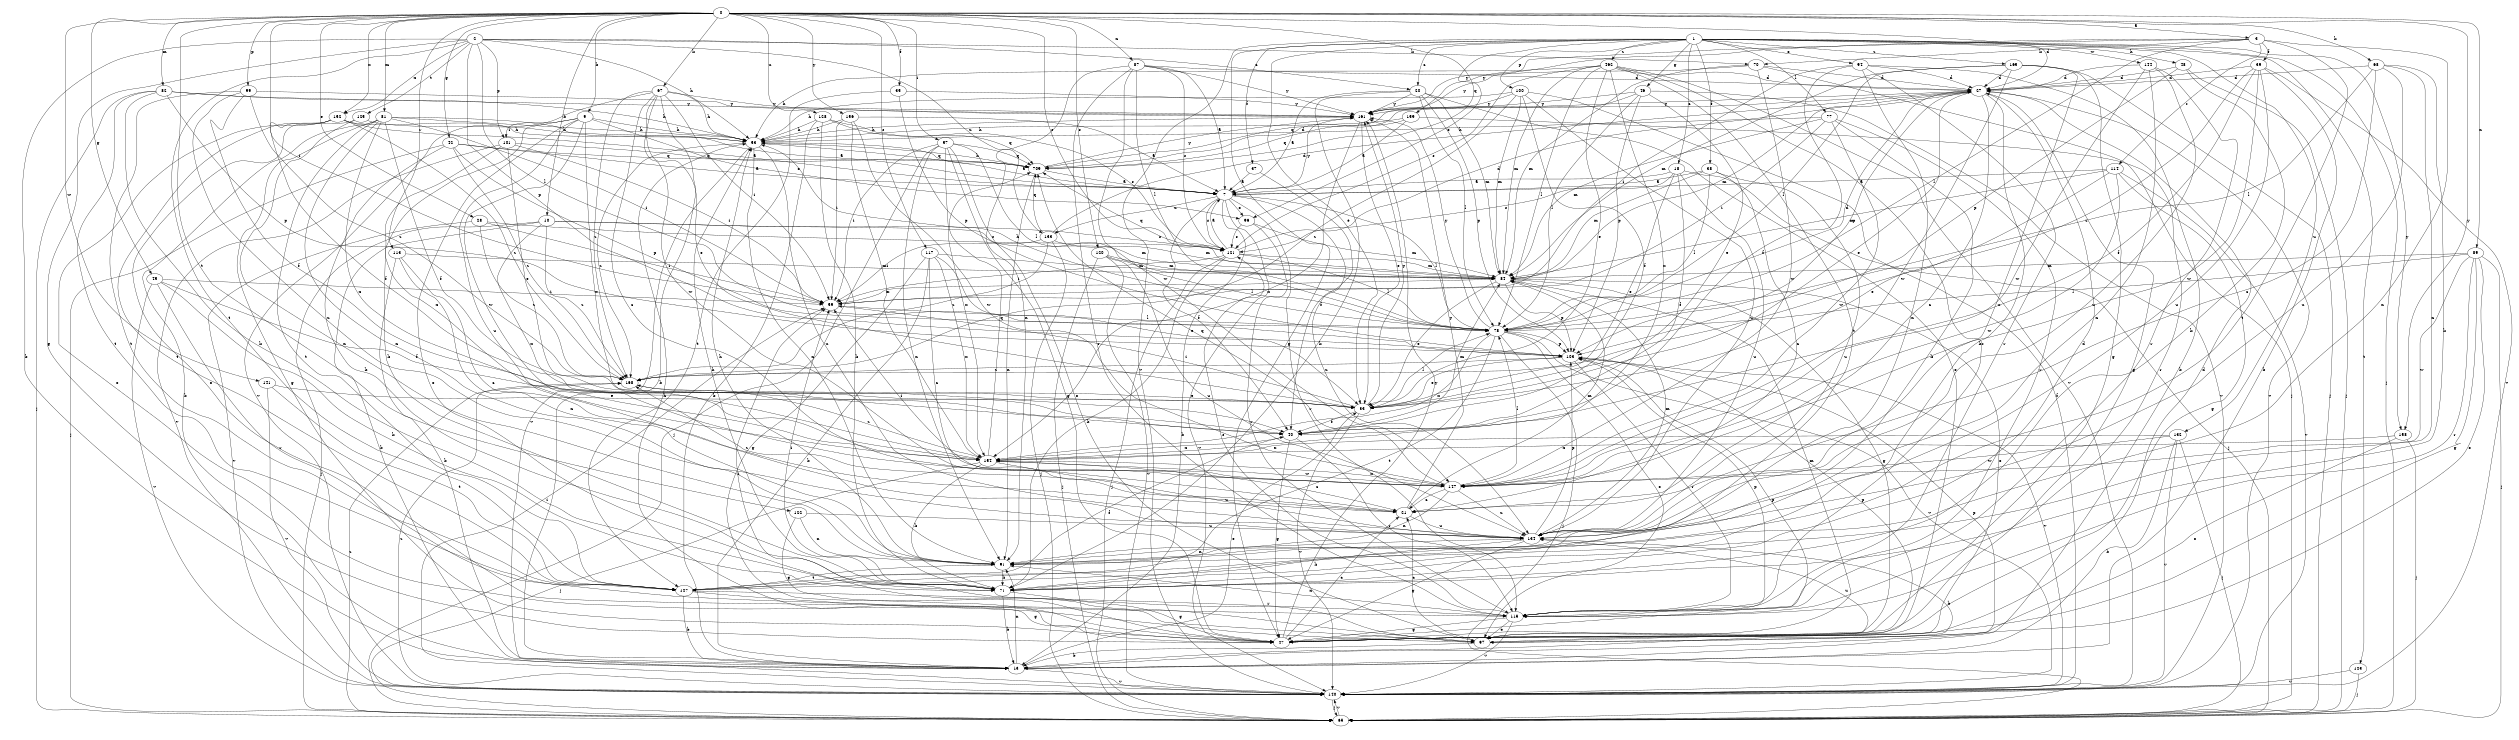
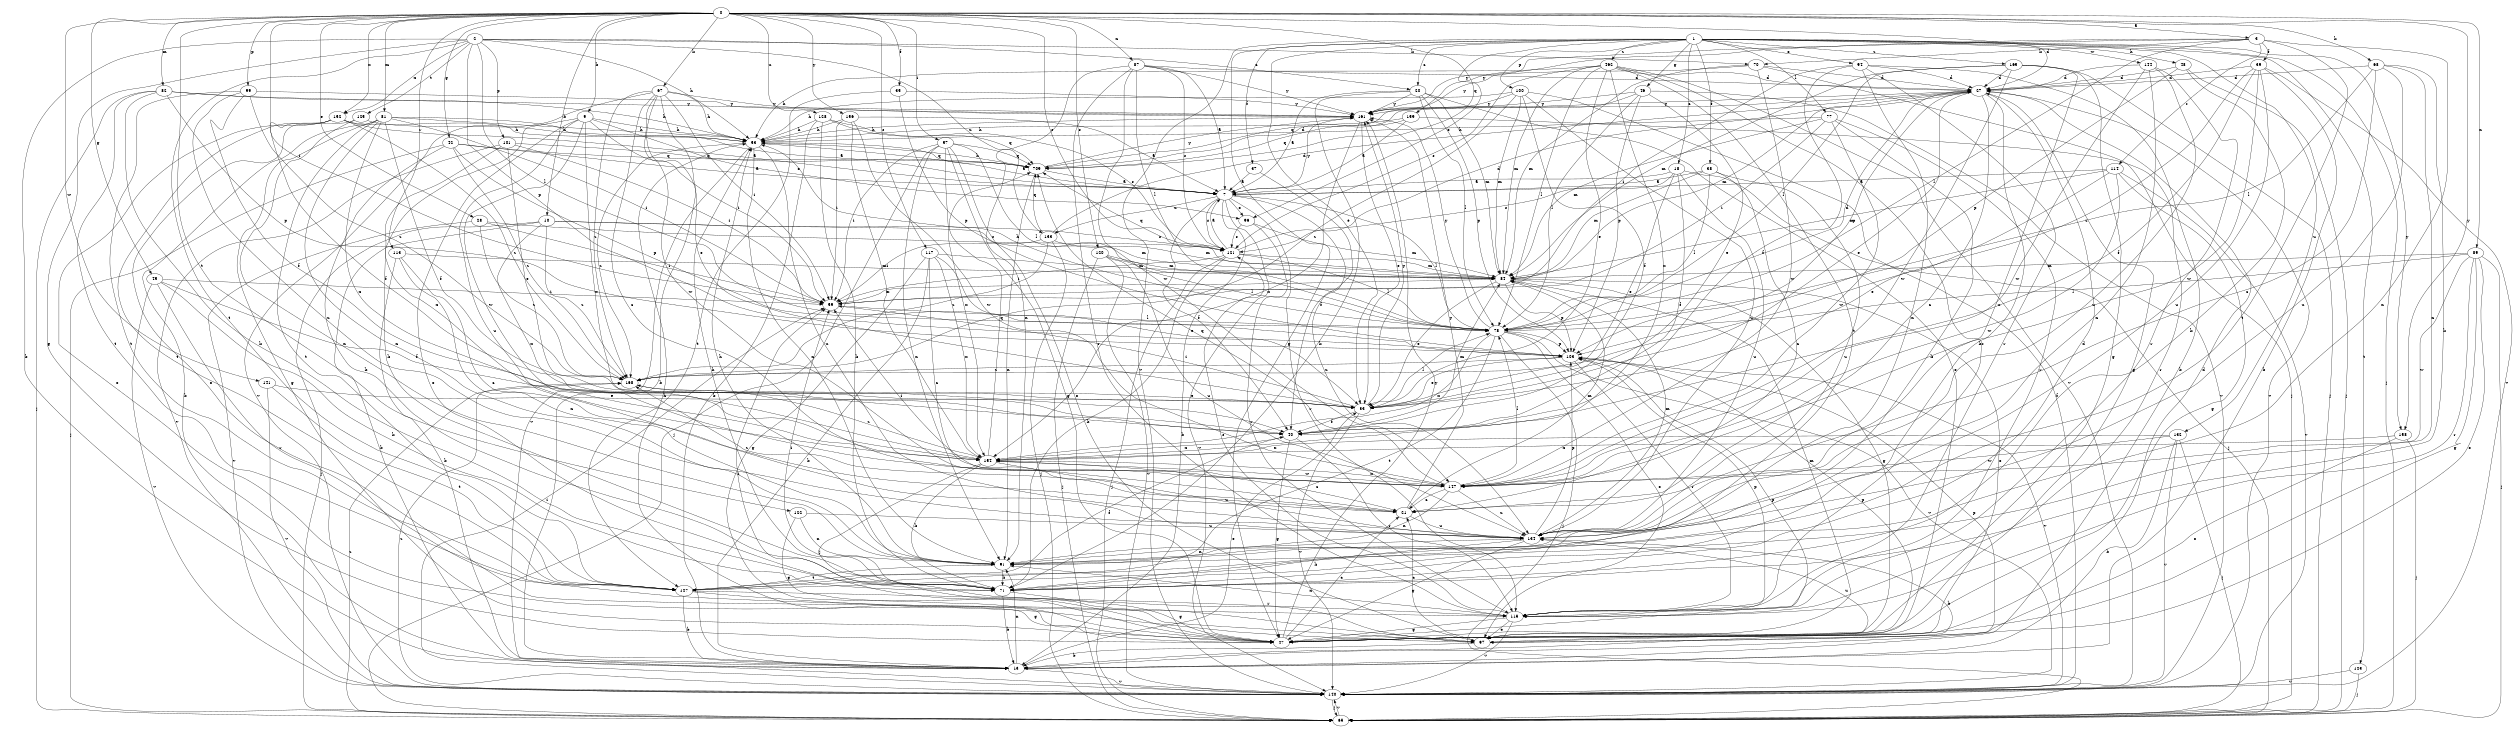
  strict digraph {
    0
    3
    9
    10
    27
    28
    35
    42
    45
    57
    59
    67
    68
    81
    82
    87
    89
    99
    n19 [label=709]
    113
    117
    120
    121
    122
    128
    141
    152
    156
    158
    70
    78
    127
    39
    91
    114
    159
    161
    96
    53
    134
    71
    97
    147
    154
    65
    13
    84
    168
    33
    47
    140
    103
    21
    7
    40
    115
    1
    18
    20
    37
    38
    46
    48
    77
    94
    100
    123
    132
    144
    n70 [label=462]
    165
    2
    101
    125
    133
    0 -> 3 [label=a]
    0 -> 9 [label=b]
    0 -> 10 [label=b]
    0 -> 27 [label=d]
    0 -> 28 [label=e]
    0 -> 35 [label=f]
    0 -> 42 [label=g]
    0 -> 45 [label=g]
    0 -> 57 [label=i]
    0 -> 59 [label=i]
    0 -> 67 [label=k]
    0 -> 68 [label=k]
    0 -> 81 [label=m]
    0 -> 82 [label=m]
    0 -> 87 [label=n]
    0 -> 89 [label=n]
    0 -> 99 [label=p]
    0 -> n19 [label=q]
    0 -> 113 [label=r]
    0 -> 117 [label=s]
    0 -> 120 [label=s]
    0 -> 121 [label=s]
    0 -> 122 [label=t]
    0 -> 128 [label=u]
    0 -> 141 [label=w]
    0 -> 152 [label=x]
    0 -> 156 [label=y]
    0 -> 158 [label=y]
    3 -> 70 [label=k]
    3 -> 78 [label=l]
    3 -> 127 [label=t]
    3 -> 39 [label=f]
    3 -> 91 [label=n]
    3 -> 114 [label=r]
    3 -> 159 [label=y]
    3 -> 161 [label=y]
-   9 -> 101 [label=i]
+   9 -> 59 [label=i]
    9 -> 96 [label=o]
    9 -> 53 [label=h]
    9 -> 134 [label=u]
    9 -> 71 [label=k]
    9 -> 97 [label=o]
    9 -> 147 [label=w]
    9 -> 154 [label=x]
    10 -> 121 [label=s]
    10 -> 154 [label=x]
    10 -> 65 [label=j]
    10 -> 13 [label=b]
    10 -> 84 [label=m]
    10 -> 168 [label=z]
    27 -> 161 [label=y]
    27 -> 71 [label=k]
    27 -> 84 [label=m]
    27 -> 33 [label=e]
    27 -> 47 [label=g]
    27 -> 140 [label=v]
    27 -> 103 [label=p]
    27 -> 21 [label=c]
    28 -> 59 [label=i]
    28 -> 121 [label=s]
    28 -> 168 [label=z]
    28 -> 140 [label=v]
    35 -> 127 [label=t]
    35 -> 161 [label=y]
    35 -> 103 [label=p]
    42 -> n19 [label=q]
    42 -> 71 [label=k]
    42 -> 65 [label=j]
    42 -> 168 [label=z]
    42 -> 103 [label=p]
    42 -> 7 [label=a]
    45 -> 59 [label=i]
    45 -> 71 [label=k]
    45 -> 140 [label=v]
    45 -> 40 [label=f]
    45 -> 115 [label=r]
    57 -> 59 [label=i]
    57 -> n19 [label=q]
    57 -> 78 [label=l]
    57 -> 91 [label=n]
    57 -> 97 [label=o]
    57 -> 154 [label=x]
    57 -> 65 [label=j]
    57 -> 47 [label=g]
    59 -> 78 [label=l]
    67 -> 59 [label=i]
    67 -> 161 [label=y]
    67 -> 53 [label=h]
    67 -> 147 [label=w]
    67 -> 13 [label=b]
    67 -> 168 [label=z]
    67 -> 33 [label=e]
    67 -> 140 [label=v]
    67 -> 21 [label=c]
    68 -> 27 [label=d]
    68 -> 78 [label=l]
    68 -> 91 [label=n]
    68 -> 134 [label=u]
    68 -> 71 [label=k]
    68 -> 21 [label=c]
    81 -> 59 [label=i]
    81 -> 127 [label=t]
    81 -> 91 [label=n]
    81 -> 53 [label=h]
    81 -> 154 [label=x]
    81 -> 13 [label=b]
    81 -> 47 [label=g]
    81 -> 7 [label=a]
    81 -> 40 [label=f]
    82 -> 127 [label=t]
    82 -> 161 [label=y]
    82 -> 53 [label=h]
    82 -> 71 [label=k]
    82 -> 65 [label=j]
    82 -> 103 [label=p]
    87 -> 27 [label=d]
    87 -> 121 [label=s]
    87 -> 78 [label=l]
    87 -> 91 [label=n]
    87 -> 161 [label=y]
    87 -> 147 [label=w]
    87 -> 7 [label=a]
    87 -> 115 [label=r]
    89 -> 78 [label=l]
    89 -> 97 [label=o]
    89 -> 147 [label=w]
    89 -> 65 [label=j]
    89 -> 84 [label=m]
    89 -> 47 [label=g]
    89 -> 115 [label=r]
    99 -> 127 [label=t]
    99 -> 161 [label=y]
    99 -> 134 [label=u]
    99 -> 168 [label=z]
    99 -> 40 [label=f]
    n19 -> 27 [label=d]
    n19 -> 91 [label=n]
    n19 -> 161 [label=y]
    n19 -> 53 [label=h]
    n19 -> 7 [label=a]
    113 -> 91 [label=n]
    113 -> 13 [label=b]
    113 -> 84 [label=m]
    113 -> 21 [label=c]
    117 -> 154 [label=x]
    117 -> 13 [label=b]
    117 -> 84 [label=m]
    117 -> 33 [label=e]
    117 -> 47 [label=g]
    117 -> 21 [label=c]
    120 -> 78 [label=l]
    120 -> 134 [label=u]
    120 -> 65 [label=j]
    120 -> 84 [label=m]
    120 -> 140 [label=v]
    121 -> 27 [label=d]
    121 -> 59 [label=i]
    121 -> 78 [label=l]
    121 -> 71 [label=k]
    121 -> 65 [label=j]
    121 -> 84 [label=m]
    121 -> 7 [label=a]
    122 -> 91 [label=n]
    122 -> 134 [label=u]
    122 -> 47 [label=g]
    128 -> n19 [label=q]
    128 -> 121 [label=s]
    128 -> 53 [label=h]
    128 -> 71 [label=k]
    128 -> 13 [label=b]
    141 -> 127 [label=t]
    141 -> 33 [label=e]
    141 -> 140 [label=v]
    152 -> 127 [label=t]
    152 -> 53 [label=h]
    152 -> 97 [label=o]
    152 -> 168 [label=z]
    152 -> 7 [label=a]
    152 -> 40 [label=f]
    156 -> 59 [label=i]
    156 -> 53 [label=h]
    156 -> 147 [label=w]
    156 -> 154 [label=x]
    156 -> 7 [label=a]
    158 -> 97 [label=o]
    158 -> 154 [label=x]
    158 -> 65 [label=j]
    70 -> 27 [label=d]
    70 -> 161 [label=y]
    70 -> 147 [label=w]
    70 -> 65 [label=j]
    70 -> 84 [label=m]
    78 -> 27 [label=d]
    78 -> 127 [label=t]
    78 -> 161 [label=y]
    78 -> 53 [label=h]
    78 -> 97 [label=o]
    78 -> 154 [label=x]
    78 -> 65 [label=j]
    78 -> 140 [label=v]
    78 -> 103 [label=p]
    127 -> 13 [label=b]
    127 -> 47 [label=g]
    127 -> 40 [label=f]
    127 -> 115 [label=r]
    39 -> 27 [label=d]
    39 -> 134 [label=u]
    39 -> 147 [label=w]
    39 -> 13 [label=b]
    39 -> 168 [label=z]
    39 -> 140 [label=v]
    39 -> 40 [label=f]
    91 -> 127 [label=t]
    91 -> 53 [label=h]
    91 -> 71 [label=k]
    114 -> 147 [label=w]
    114 -> 84 [label=m]
    114 -> 33 [label=e]
    114 -> 47 [label=g]
    114 -> 140 [label=v]
    114 -> 7 [label=a]
    159 -> n19 [label=q]
    159 -> 53 [label=h]
    159 -> 7 [label=a]
    159 -> 115 [label=r]
    161 -> 53 [label=h]
    161 -> 154 [label=x]
    161 -> 33 [label=e]
    96 -> 121 [label=s]
    96 -> 84 [label=m]
    96 -> 115 [label=r]
    53 -> n19 [label=q]
    53 -> 91 [label=n]
    53 -> 134 [label=u]
    53 -> 168 [label=z]
    53 -> 140 [label=v]
    53 -> 7 [label=a]
    134 -> 91 [label=n]
    134 -> 71 [label=k]
    134 -> 13 [label=b]
    134 -> 84 [label=m]
    134 -> 47 [label=g]
    134 -> 103 [label=p]
    71 -> 27 [label=d]
    71 -> 59 [label=i]
    71 -> 53 [label=h]
    71 -> 13 [label=b]
    71 -> 47 [label=g]
    97 -> 27 [label=d]
    97 -> 59 [label=i]
    97 -> 134 [label=u]
    97 -> 13 [label=b]
    97 -> 103 [label=p]
    97 -> 21 [label=c]
    147 -> 59 [label=i]
    147 -> n19 [label=q]
    147 -> 78 [label=l]
    147 -> 91 [label=n]
    147 -> 134 [label=u]
    147 -> 154 [label=x]
    147 -> 21 [label=c]
    154 -> n19 [label=q]
    154 -> 134 [label=u]
    154 -> 71 [label=k]
    154 -> 147 [label=w]
-   154 -> 65 [label=j]
+   154 -> 47 [label=j]
    154 -> 168 [label=z]
    154 -> 21 [label=c]
    65 -> 168 [label=z]
    65 -> 140 [label=v]
    13 -> 91 [label=n]
    13 -> 33 [label=e]
    13 -> 140 [label=v]
    13 -> 103 [label=p]
    84 -> 59 [label=i]
    84 -> n19 [label=q]
    84 -> 97 [label=o]
    84 -> 33 [label=e]
    84 -> 47 [label=g]
    84 -> 103 [label=p]
    168 -> 33 [label=e]
    33 -> 59 [label=i]
    33 -> 78 [label=l]
    33 -> 161 [label=y]
    33 -> 140 [label=v]
    33 -> 40 [label=f]
    47 -> 161 [label=y]
    47 -> 53 [label=h]
    47 -> 84 [label=m]
    47 -> 103 [label=p]
    47 -> 21 [label=c]
    140 -> 59 [label=i]
    140 -> 65 [label=j]
    140 -> 168 [label=z]
    103 -> 168 [label=z]
    103 -> 33 [label=e]
    103 -> 140 [label=v]
    103 -> 115 [label=r]
    21 -> 161 [label=y]
    21 -> 134 [label=u]
    21 -> 84 [label=m]
    21 -> 168 [label=z]
    7 -> 121 [label=s]
    7 -> 78 [label=l]
    7 -> 161 [label=y]
    7 -> 96 [label=o]
    7 -> 134 [label=u]
    7 -> 13 [label=b]
    7 -> 140 [label=v]
    7 -> 40 [label=f]
    7 -> 115 [label=r]
    7 -> 133 [label=u]
    40 -> 154 [label=x]
    40 -> 84 [label=m]
    40 -> 47 [label=g]
    40 -> 115 [label=r]
    115 -> 121 [label=s]
    115 -> 91 [label=n]
    115 -> 97 [label=o]
    115 -> 47 [label=g]
    115 -> 140 [label=v]
    115 -> 103 [label=p]
    1 -> 158 [label=y]
    1 -> 96 [label=o]
    1 -> 65 [label=j]
    1 -> 33 [label=e]
    1 -> 47 [label=g]
    1 -> 140 [label=v]
    1 -> 18 [label=c]
    1 -> 20 [label=c]
    1 -> 37 [label=f]
    1 -> 38 [label=f]
    1 -> 46 [label=g]
    1 -> 48 [label=h]
    1 -> 77 [label=l]
    1 -> 94 [label=o]
    1 -> 100 [label=p]
    1 -> 123 [label=t]
    1 -> 132 [label=u]
    1 -> 144 [label=w]
    1 -> n70 [label=z]
    1 -> 165 [label=z]
    18 -> 121 [label=s]
    18 -> 134 [label=u]
    18 -> 65 [label=j]
    18 -> 33 [label=e]
    18 -> 7 [label=a]
    18 -> 40 [label=f]
    20 -> 78 [label=l]
    20 -> 161 [label=y]
    20 -> 71 [label=k]
    20 -> 97 [label=o]
    20 -> 84 [label=m]
    20 -> 103 [label=p]
    20 -> 7 [label=a]
    37 -> 7 [label=a]
    37 -> 40 [label=f]
    38 -> 78 [label=l]
    38 -> 134 [label=u]
    38 -> 84 [label=m]
    38 -> 21 [label=c]
    38 -> 7 [label=a]
    46 -> n19 [label=q]
    46 -> 78 [label=l]
    46 -> 161 [label=y]
    46 -> 33 [label=e]
    46 -> 140 [label=v]
    46 -> 103 [label=p]
    48 -> 27 [label=d]
    48 -> 71 [label=k]
    48 -> 65 [label=j]
    48 -> 103 [label=p]
    77 -> 59 [label=i]
    77 -> 53 [label=h]
    77 -> 71 [label=k]
    77 -> 147 [label=w]
    77 -> 84 [label=m]
    77 -> 115 [label=r]
    94 -> 27 [label=d]
    94 -> 59 [label=i]
    94 -> 91 [label=n]
    94 -> 13 [label=b]
    94 -> 40 [label=f]
    94 -> 115 [label=r]
    100 -> 161 [label=y]
    100 -> 53 [label=h]
    100 -> 134 [label=u]
    100 -> 84 [label=m]
    100 -> 168 [label=z]
    100 -> 140 [label=f]
    100 -> 40 [label=f]
    123 -> 65 [label=j]
    123 -> 140 [label=v]
    132 -> 147 [label=w]
    132 -> 154 [label=x]
    132 -> 65 [label=j]
    132 -> 13 [label=b]
    132 -> 140 [label=v]
    144 -> 27 [label=d]
    144 -> 91 [label=n]
    144 -> 134 [label=u]
    144 -> 147 [label=w]
    144 -> 115 [label=r]
    n70 -> 27 [label=d]
    n70 -> 121 [label=s]
    n70 -> 78 [label=l]
    n70 -> 127 [label=t]
    n70 -> 53 [label=h]
    n70 -> 154 [label=x]
    n70 -> 84 [label=m]
    n70 -> 33 [label=e]
    n70 -> 140 [label=v]
    n70 -> 115 [label=r]
    165 -> 27 [label=d]
    165 -> 78 [label=l]
    165 -> 134 [label=u]
    165 -> 147 [label=w]
    165 -> 65 [label=j]
    165 -> 84 [label=m]
    165 -> 47 [label=g]
    2 -> 152 [label=x]
    2 -> 70 [label=k]
    2 -> 78 [label=l]
    2 -> 127 [label=t]
    2 -> 53 [label=h]
    2 -> 13 [label=b]
    2 -> 47 [label=g]
    2 -> 103 [label=p]
    2 -> 20 [label=c]
    2 -> 101 [label=p]
    2 -> 125 [label=t]
    2 -> 133 [label=u]
    101 -> 59 [label=i]
    101 -> n19 [label=q]
    101 -> 154 [label=x]
    101 -> 33 [label=e]
    101 -> 140 [label=v]
    125 -> 91 [label=n]
    125 -> 53 [label=h]
    125 -> 97 [label=o]
    133 -> 27 [label=d]
    133 -> 59 [label=i]
    133 -> n19 [label=q]
    133 -> 65 [label=j]
    133 -> 84 [label=m]
    133 -> 168 [label=z]
  }
